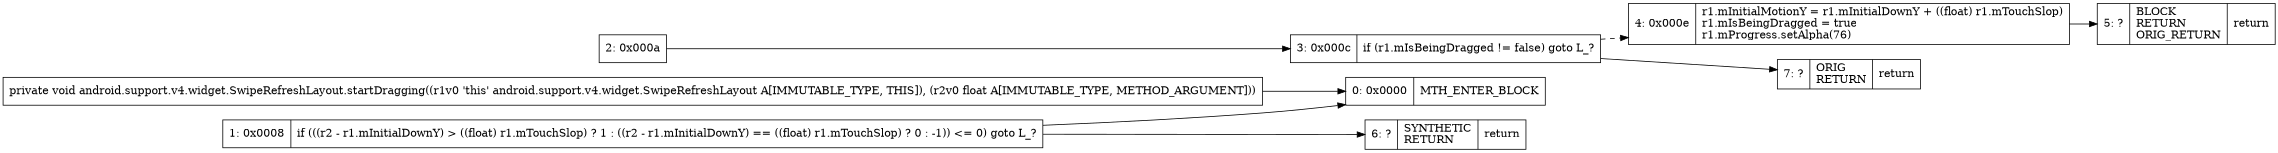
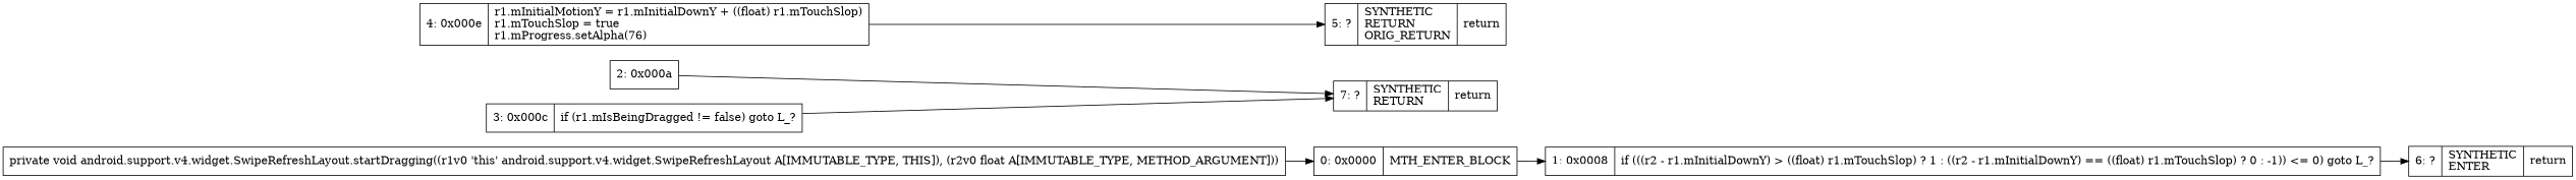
  digraph {
    rankdir=LR
    node [shape=record]
    n1 [label="{0\:\ 0x0000|MTH_ENTER_BLOCK\l}"]
    n2 [label="{1\:\ 0x0008|if (((r2 \- r1.mInitialDownY) \> ((float) r1.mTouchSlop) ? 1 : ((r2 \- r1.mInitialDownY) == ((float) r1.mTouchSlop) ? 0 : \-1)) \<= 0) goto L_?\l}"]
-   n3 [label="{6\:\ ?|SYNTHETIC\lRETURN\l|return\l}"]
+   n3 [label="{6\:\ ?|SYNTHETIC\lENTER\l|return\l}"]
    n4 [label="{2\:\ 0x000a}"]
    n5 [label="{3\:\ 0x000c|if (r1.mIsBeingDragged != false) goto L_?\l}"]
-   n6 [label="{4\:\ 0x000e|r1.mInitialMotionY = r1.mInitialDownY + ((float) r1.mTouchSlop)\lr1.mIsBeingDragged = true\lr1.mProgress.setAlpha(76)\l}"]
-   n7 [label="{7\:\ ?|ORIG\lRETURN\l|return\l}"]
-   n8 [label="{5\:\ ?|BLOCK\lRETURN\lORIG_RETURN\l|return\l}"]
+   n6 [label="{4\:\ 0x000e|r1.mInitialMotionY = r1.mInitialDownY + ((float) r1.mTouchSlop)\lr1.mTouchSlop = true\lr1.mProgress.setAlpha(76)\l}"]
+   n7 [label="{7\:\ ?|SYNTHETIC\lRETURN\l|return\l}"]
+   n8 [label="{5\:\ ?|SYNTHETIC\lRETURN\lORIG_RETURN\l|return\l}"]
    n9 [label="{private void android.support.v4.widget.SwipeRefreshLayout.startDragging((r1v0 'this' android.support.v4.widget.SwipeRefreshLayout A[IMMUTABLE_TYPE, THIS]), (r2v0 float A[IMMUTABLE_TYPE, METHOD_ARGUMENT])) }"]
-   n2 -> n1
+   n1 -> n2
    n2 -> n3
-   n4 -> n5
-   n5 -> n6 [style=dashed]
+   n4 -> n7
    n5 -> n7
    n6 -> n8
    n9 -> n1
  }
